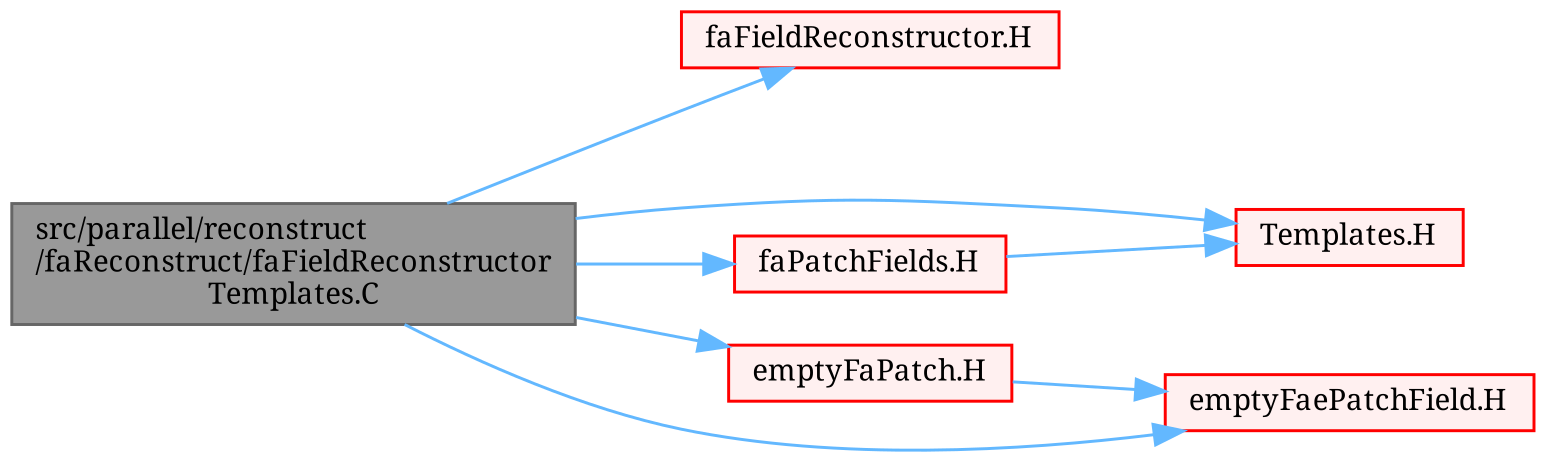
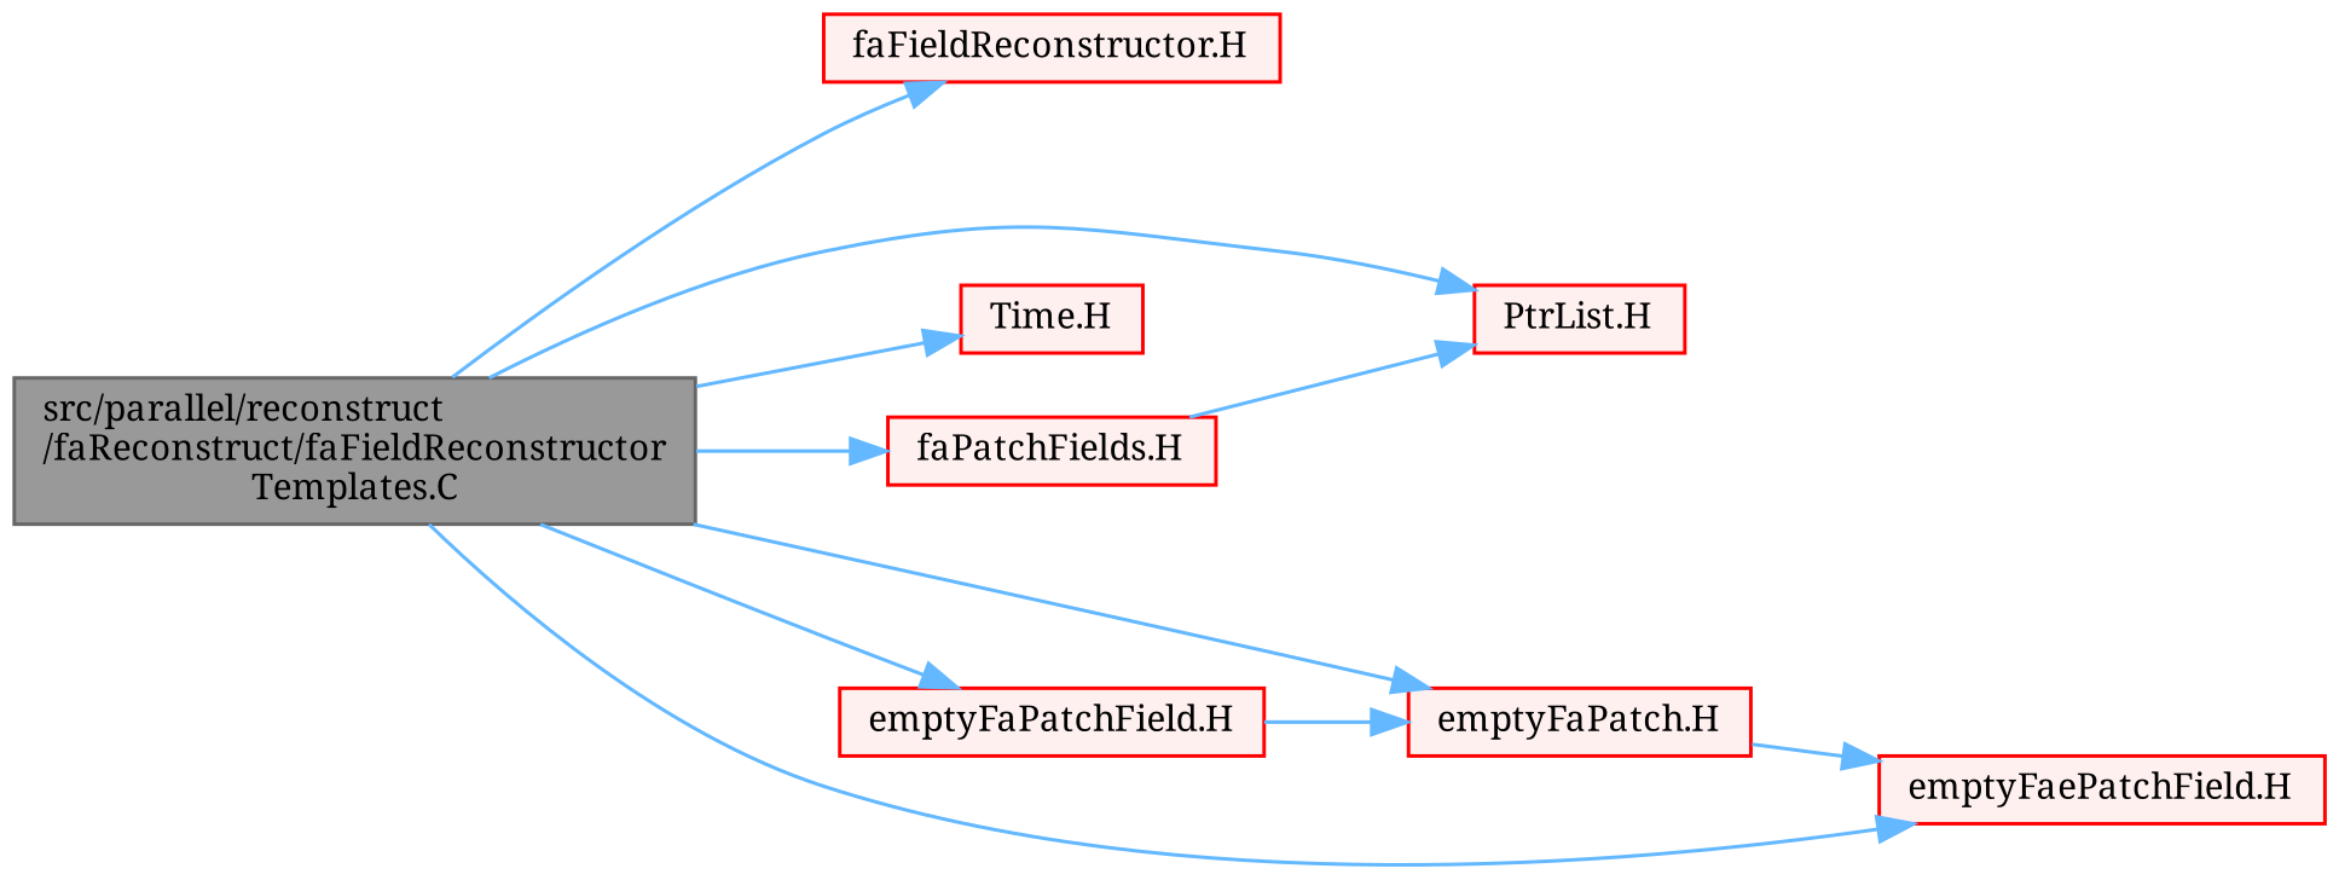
  digraph {
    fontname="Noto Serif"
    rankdir=LR
    node [color=red fillcolor="#FFF0F0" fontname="Noto Serif" fontsize=10 shape=box style=filled]
    edge [color=steelblue1 fontname="Noto Serif" fontsize=10 labelfontname=Helvetica labelfontsize=10 style=solid]
    n1 [color=gray40 fillcolor=grey60 fontcolor=black height=0.2 label="src/parallel/reconstruct\l/faReconstruct/faFieldReconstructor\lTemplates.C" width=0.4]
    n2 [height=0.2 label="faFieldReconstructor.H" width=0.4]
-   n3 [height=0.2 label="Templates.H" width=0.4]
+   n3 [height=0.2 label="PtrList.H" width=0.4]
+   n4 [height=0.2 label="Time.H" width=0.4]
    n5 [height=0.2 label="faPatchFields.H" width=0.4]
    n6 [height=0.2 label="emptyFaPatch.H" width=0.4]
+   n7 [height=0.2 label="emptyFaPatchField.H" width=0.4]
    n8 [height=0.2 label="emptyFaePatchField.H" width=0.4]
    n1 -> n2
    n1 -> n3
+   n1 -> n4
    n1 -> n5
    n1 -> n6
+   n1 -> n7
    n1 -> n8
    n5 -> n3
    n6 -> n8
+   n7 -> n6
  }
